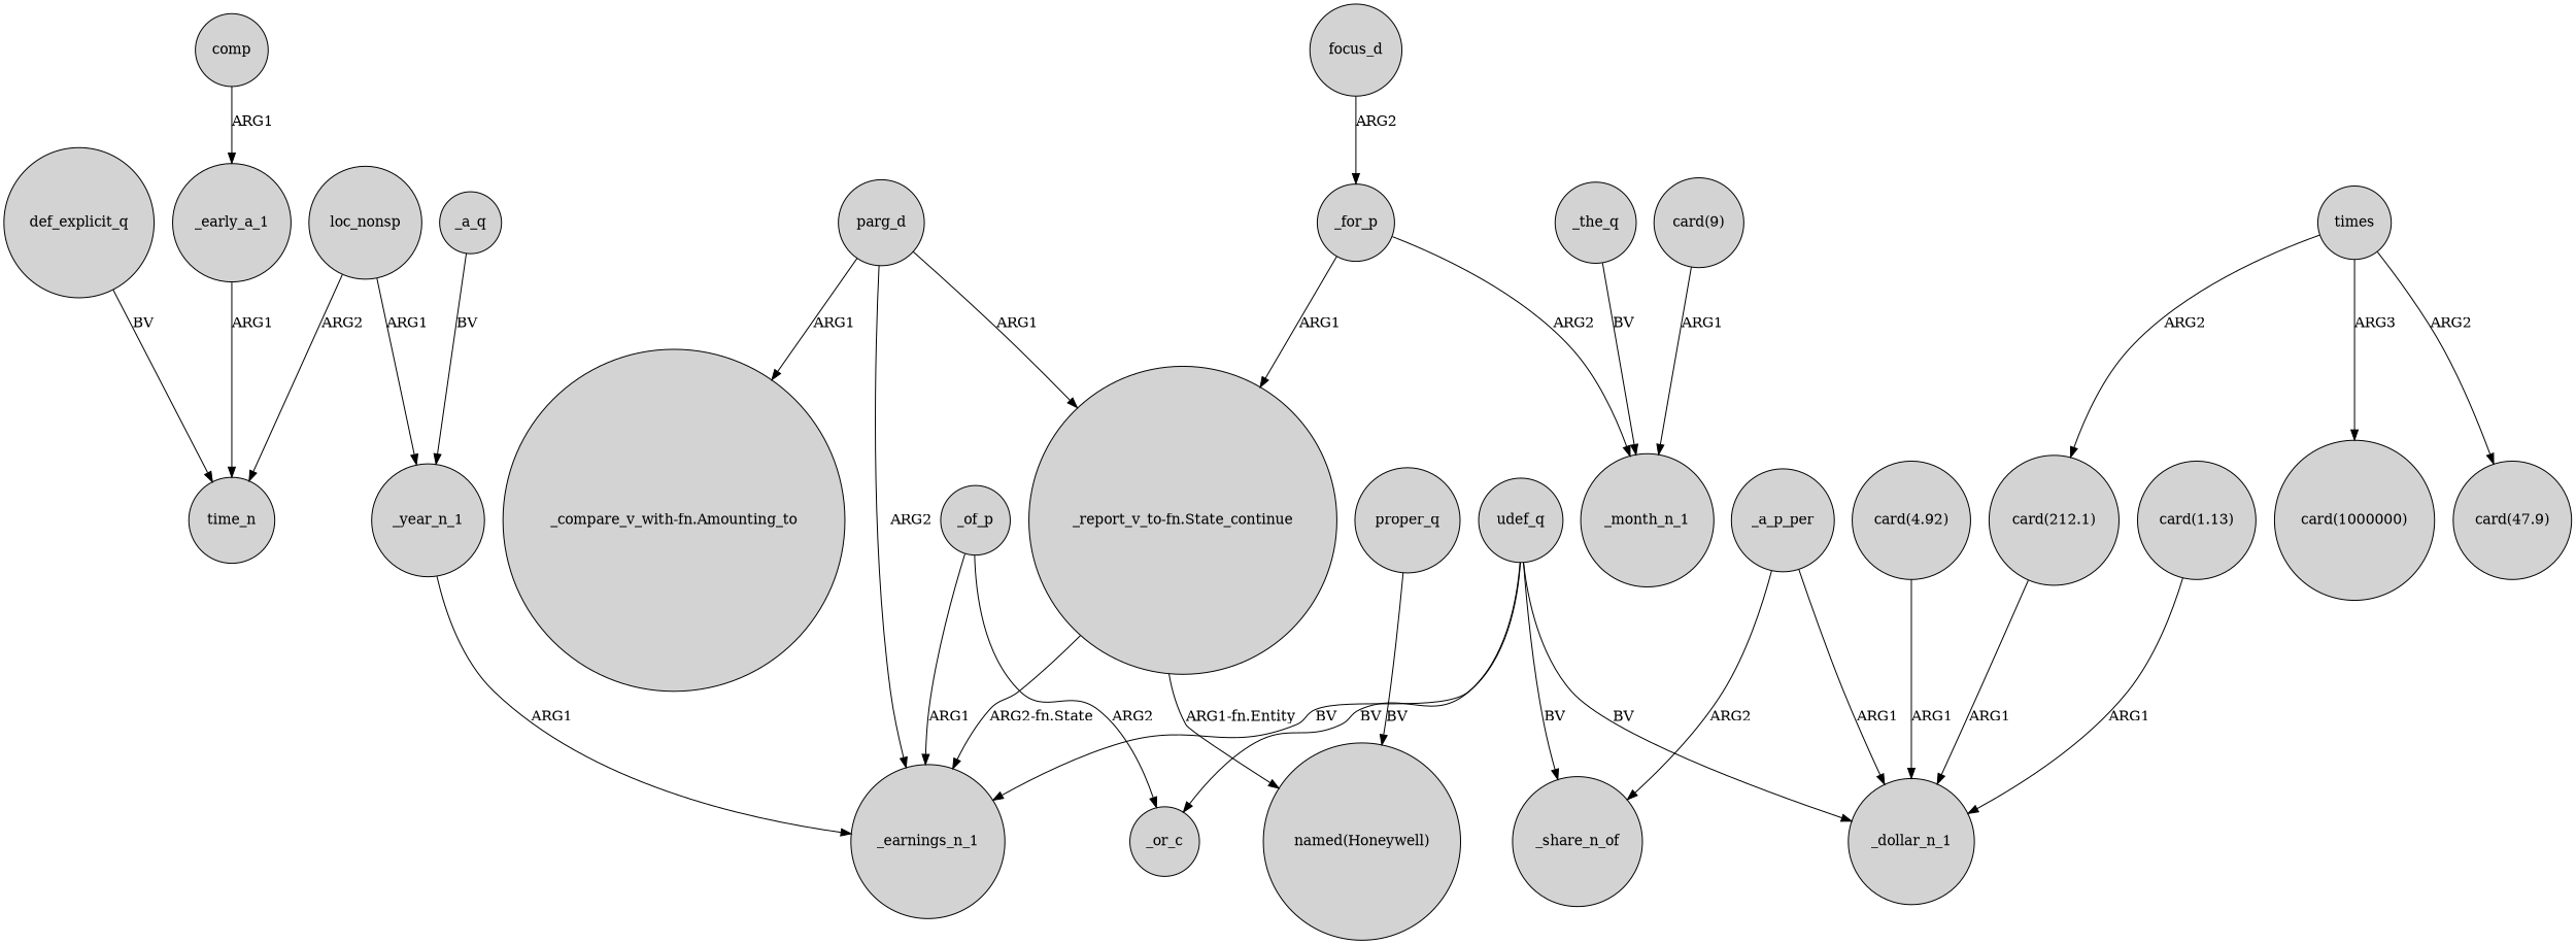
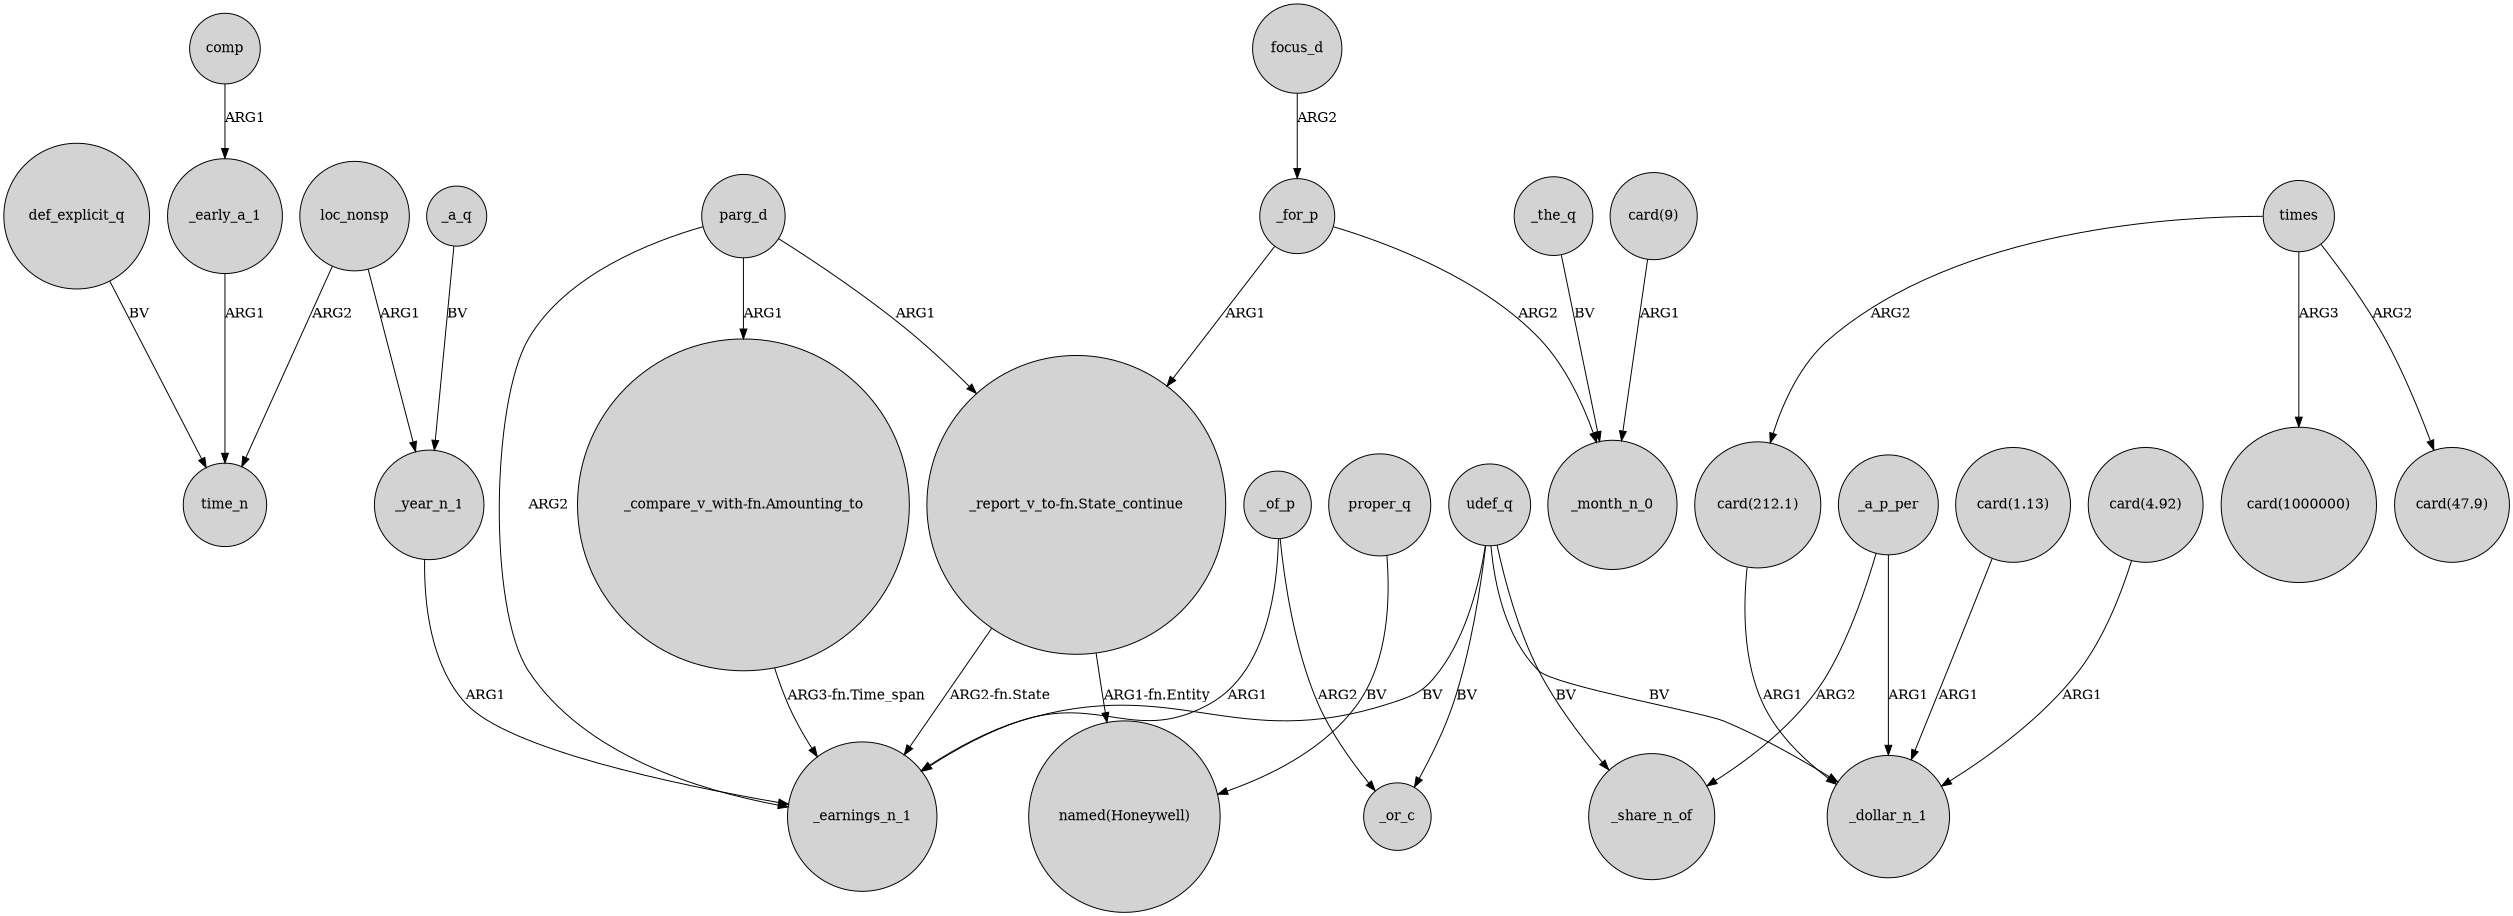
  digraph {
    node [shape=circle style=filled]
    _early_a_1
    time_n
    "_report_v_to-fn.State_continue"
    _earnings_n_1
    "named(Honeywell)"
    "_compare_v_with-fn.Amounting_to"
    "card(4.92)"
    _dollar_n_1
    _the_q
-   _month_n_1
+   _month_n_1 [label=_month_n_0]
    loc_nonsp
    _year_n_1
    times
    "card(1000000)"
    "card(212.1)"
    "card(47.9)"
    comp
    _a_q
    _for_p
    proper_q
    udef_q
    _or_c
    _share_n_of
    _a_p_per
    _of_p
    focus_d
    def_explicit_q
    "card(9)"
    parg_d
    "card(1.13)"
    _early_a_1 -> time_n [label=ARG1]
    "_report_v_to-fn.State_continue" -> _earnings_n_1 [label="ARG2-fn.State"]
    "_report_v_to-fn.State_continue" -> "named(Honeywell)" [label="ARG1-fn.Entity"]
+   "_compare_v_with-fn.Amounting_to" -> _earnings_n_1 [label="ARG3-fn.Time_span"]
    "card(4.92)" -> _dollar_n_1 [label=ARG1]
    _the_q -> _month_n_1 [label=BV]
    loc_nonsp -> time_n [label=ARG2]
    loc_nonsp -> _year_n_1 [label=ARG1]
    _year_n_1 -> _earnings_n_1 [label=ARG1]
    times -> "card(1000000)" [label=ARG3]
    times -> "card(212.1)" [label=ARG2]
    times -> "card(47.9)" [label=ARG2]
    "card(212.1)" -> _dollar_n_1 [label=ARG1]
    comp -> _early_a_1 [label=ARG1]
    _a_q -> _year_n_1 [label=BV]
    _for_p -> "_report_v_to-fn.State_continue" [label=ARG1]
    _for_p -> _month_n_1 [label=ARG2]
    proper_q -> "named(Honeywell)" [label=BV]
    udef_q -> _earnings_n_1 [label=BV]
    udef_q -> _dollar_n_1 [label=BV]
    udef_q -> _or_c [label=BV]
    udef_q -> _share_n_of [label=BV]
    _a_p_per -> _dollar_n_1 [label=ARG1]
    _a_p_per -> _share_n_of [label=ARG2]
    _of_p -> _earnings_n_1 [label=ARG1]
    _of_p -> _or_c [label=ARG2]
    focus_d -> _for_p [label=ARG2]
    def_explicit_q -> time_n [label=BV]
    "card(9)" -> _month_n_1 [label=ARG1]
    parg_d -> "_report_v_to-fn.State_continue" [label=ARG1]
    parg_d -> _earnings_n_1 [label=ARG2]
    parg_d -> "_compare_v_with-fn.Amounting_to" [label=ARG1]
    "card(1.13)" -> _dollar_n_1 [label=ARG1]
  }
